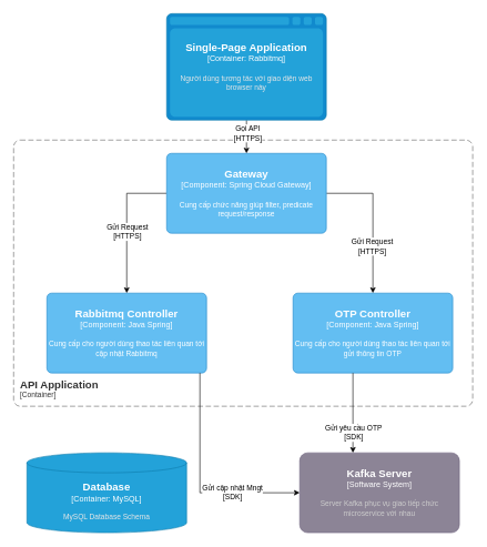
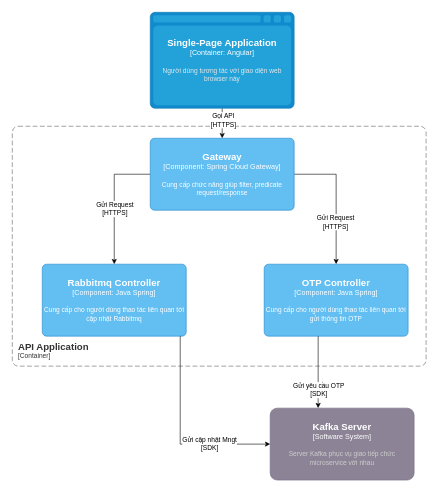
  <mxCell id="0" />
  <mxCell id="1" parent="0" />
  <mxCell id="2" value="&lt;font style=&quot;font-size: 16px&quot;&gt;&lt;b&gt;&lt;div style=&quot;text-align: left&quot;&gt;API Application&lt;/div&gt;&lt;/b&gt;&lt;/font&gt;&lt;div style=&quot;text-align: left&quot;&gt;[Container]&lt;/div&gt;" style="rounded=1;fontSize=11;whiteSpace=wrap;html=1;dashed=1;arcSize=20;fillColor=none;strokeColor=#666666;fontColor=#333333;labelBackgroundColor=none;align=left;verticalAlign=bottom;labelBorderColor=none;spacingTop=0;spacing=10;dashPattern=8 4;metaEdit=1;rotatable=0;perimeter=rectanglePerimeter;noLabel=0;labelPadding=0;allowArrows=0;connectable=0;expand=0;recursiveResize=0;editable=1;pointerEvents=0;absoluteArcSize=1;points=[[0.25,0,0],[0.5,0,0],[0.75,0,0],[1,0.25,0],[1,0.5,0],[1,0.75,0],[0.75,1,0],[0.5,1,0],[0.25,1,0],[0,0.75,0],[0,0.5,0],[0,0.25,0]];" parent="1" vertex="1"><mxGeometry x="20" y="210" width="690" height="400" as="geometry" /></mxCell>
  <mxCell id="3" style="edgeStyle=orthogonalEdgeStyle;rounded=0;orthogonalLoop=1;jettySize=auto;html=1;" parent="1" target="7" edge="1"><mxGeometry relative="1" as="geometry"><Array as="points"><mxPoint x="190" y="290" /></Array><mxPoint x="250" y="290" as="sourcePoint" /></mxGeometry></mxCell>
  <mxCell id="4" value="Gửi Request&lt;br style=&quot;border-color: var(--border-color);&quot;&gt;[HTTPS]" style="edgeLabel;html=1;align=center;verticalAlign=middle;resizable=0;points=[];" parent="3" vertex="1" connectable="0"><mxGeometry x="0.119" relative="1" as="geometry"><mxPoint as="offset" /></mxGeometry></mxCell>
  <mxCell id="5" style="edgeStyle=orthogonalEdgeStyle;rounded=0;orthogonalLoop=1;jettySize=auto;html=1;" parent="1" target="8" edge="1"><mxGeometry relative="1" as="geometry"><Array as="points"><mxPoint x="560" y="290" /></Array><mxPoint x="490" y="290" as="sourcePoint" /></mxGeometry></mxCell>
  <mxCell id="6" value="Gửi Request&lt;br style=&quot;border-color: var(--border-color);&quot;&gt;[HTTPS]" style="edgeLabel;html=1;align=center;verticalAlign=middle;resizable=0;points=[];" parent="5" vertex="1" connectable="0"><mxGeometry x="0.352" y="-2" relative="1" as="geometry"><mxPoint as="offset" /></mxGeometry></mxCell>
  <mxCell id="7" value="&lt;font style=&quot;font-size: 16px&quot;&gt;&lt;b&gt;Rabbitmq Controller&lt;/b&gt;&lt;/font&gt;&lt;div&gt;[Component: Java Spring]&lt;/div&gt;&lt;br&gt;&lt;div&gt;&lt;font style=&quot;font-size: 11px&quot;&gt;Cung cấp cho người dùng thao tác liên quan tới cập nhật Rabbitmq&lt;/font&gt;&lt;/div&gt;" style="rounded=1;whiteSpace=wrap;html=1;labelBackgroundColor=none;fillColor=#63BEF2;fontColor=#ffffff;align=center;arcSize=6;strokeColor=#2086C9;metaEdit=1;resizable=0;points=[[0.25,0,0],[0.5,0,0],[0.75,0,0],[1,0.25,0],[1,0.5,0],[1,0.75,0],[0.75,1,0],[0.5,1,0],[0.25,1,0],[0,0.75,0],[0,0.5,0],[0,0.25,0]];" parent="1" vertex="1"><mxGeometry x="70" y="440" width="240" height="120" as="geometry" /></mxCell>
  <mxCell id="8" value="&lt;font style=&quot;font-size: 16px&quot;&gt;&lt;b&gt;OTP Controller&lt;/b&gt;&lt;/font&gt;&lt;div&gt;[Component: Java Spring]&lt;/div&gt;&lt;br&gt;&lt;div&gt;&lt;font style=&quot;font-size: 11px&quot;&gt;Cung cấp cho người dùng thao tác liên quan tới gửi thông tin OTP&lt;/font&gt;&lt;/div&gt;" style="rounded=1;whiteSpace=wrap;html=1;labelBackgroundColor=none;fillColor=#63BEF2;fontColor=#ffffff;align=center;arcSize=6;strokeColor=#2086C9;metaEdit=1;resizable=0;points=[[0.25,0,0],[0.5,0,0],[0.75,0,0],[1,0.25,0],[1,0.5,0],[1,0.75,0],[0.75,1,0],[0.5,1,0],[0.25,1,0],[0,0.75,0],[0,0.5,0],[0,0.25,0]];" parent="1" vertex="1"><mxGeometry x="440" y="440" width="240" height="120" as="geometry" /></mxCell>
- <mxCell id="9" value="&lt;font style=&quot;font-size: 16px&quot;&gt;&lt;b&gt;Database&lt;/b&gt;&lt;/font&gt;&lt;div&gt;[Container:&amp;nbsp;MySQL]&lt;/div&gt;&lt;br&gt;&lt;div&gt;&lt;font style=&quot;font-size: 11px&quot;&gt;&lt;font color=&quot;#E6E6E6&quot;&gt;MySQL Database Schema&lt;/font&gt;&lt;/div&gt;" style="shape=cylinder3;size=15;whiteSpace=wrap;html=1;boundedLbl=1;rounded=0;labelBackgroundColor=none;fillColor=#23A2D9;fontSize=12;fontColor=#ffffff;align=center;strokeColor=#0E7DAD;metaEdit=1;points=[[0.5,0,0],[1,0.25,0],[1,0.5,0],[1,0.75,0],[0.5,1,0],[0,0.75,0],[0,0.5,0],[0,0.25,0]];resizable=0;" parent="1" vertex="1"><mxGeometry x="40" y="680" width="240" height="120" as="geometry" /></mxCell>
  <mxCell id="10" style="edgeStyle=orthogonalEdgeStyle;rounded=0;orthogonalLoop=1;jettySize=auto;html=1;" parent="1" source="7" target="14" edge="1"><mxGeometry relative="1" as="geometry"><Array as="points"><mxPoint x="300" y="740" /></Array><mxPoint x="-69.941" y="560" as="sourcePoint" /></mxGeometry></mxCell>
  <mxCell id="11" value="Gửi cập nhật Mngt&lt;br&gt;[SDK]" style="edgeLabel;html=1;align=center;verticalAlign=middle;resizable=0;points=[];" parent="10" vertex="1" connectable="0"><mxGeometry x="0.379" y="1" relative="1" as="geometry"><mxPoint as="offset" /></mxGeometry></mxCell>
  <mxCell id="12" style="edgeStyle=orthogonalEdgeStyle;rounded=0;orthogonalLoop=1;jettySize=auto;html=1;" parent="1" source="8" target="14" edge="1"><mxGeometry relative="1" as="geometry"><Array as="points"><mxPoint x="530" y="660" /><mxPoint x="530" y="660" /></Array><mxPoint x="920.059" y="560" as="sourcePoint" /></mxGeometry></mxCell>
  <mxCell id="13" value="Gửi yêu cầu OTP&lt;br&gt;[SDK]" style="edgeLabel;html=1;align=center;verticalAlign=middle;resizable=0;points=[];" parent="12" vertex="1" connectable="0"><mxGeometry x="0.488" relative="1" as="geometry"><mxPoint as="offset" /></mxGeometry></mxCell>
  <mxCell id="14" value="&lt;font style=&quot;font-size: 16px&quot;&gt;&lt;b&gt;Kafka Server&lt;/b&gt;&lt;/font&gt;&lt;div&gt;[Software System]&lt;/div&gt;&lt;br&gt;&lt;div&gt;&lt;font style=&quot;font-size: 11px&quot;&gt;&lt;font color=&quot;#cccccc&quot;&gt;Server Kafka phục vụ giao tiếp chức microservice với nhau&lt;/font&gt;&lt;/div&gt;" style="rounded=1;whiteSpace=wrap;html=1;labelBackgroundColor=none;fillColor=#8C8496;fontColor=#ffffff;align=center;arcSize=10;strokeColor=#736782;metaEdit=1;resizable=0;points=[[0.25,0,0],[0.5,0,0],[0.75,0,0],[1,0.25,0],[1,0.5,0],[1,0.75,0],[0.75,1,0],[0.5,1,0],[0.25,1,0],[0,0.75,0],[0,0.5,0],[0,0.25,0]];" parent="1" vertex="1"><mxGeometry x="450" y="680" width="240" height="120" as="geometry" /></mxCell>
  <mxCell id="15" style="edgeStyle=orthogonalEdgeStyle;rounded=0;orthogonalLoop=1;jettySize=auto;html=1;" parent="1" source="17" target="18" edge="1"><mxGeometry relative="1" as="geometry" /></mxCell>
  <mxCell id="16" value="Gọi API&lt;br&gt;[HTTPS]" style="edgeLabel;html=1;align=center;verticalAlign=middle;resizable=0;points=[];" parent="15" vertex="1" connectable="0"><mxGeometry x="-0.223" y="1" relative="1" as="geometry"><mxPoint as="offset" /></mxGeometry></mxCell>
- <mxCell id="17" value="&lt;font style=&quot;font-size: 16px&quot;&gt;&lt;b&gt;Single-Page Application&lt;/b&gt;&lt;/font&gt;&lt;div&gt;[Container:&amp;nbsp;Rabbitmq]&lt;/div&gt;&lt;br&gt;&lt;div&gt;&lt;font style=&quot;font-size: 11px&quot;&gt;&lt;font color=&quot;#E6E6E6&quot;&gt;Người dùng tương tác với giao diện web browser này&lt;/font&gt;&lt;/div&gt;" style="shape=mxgraph.c4.webBrowserContainer2;whiteSpace=wrap;html=1;boundedLbl=1;rounded=0;labelBackgroundColor=none;strokeColor=#118ACD;fillColor=#23A2D9;strokeColor=#118ACD;strokeColor2=#0E7DAD;fontSize=12;fontColor=#ffffff;align=center;metaEdit=1;points=[[0.5,0,0],[1,0.25,0],[1,0.5,0],[1,0.75,0],[0.5,1,0],[0,0.75,0],[0,0.5,0],[0,0.25,0]];resizable=0;" parent="1" vertex="1"><mxGeometry x="250" y="20" width="240" height="160" as="geometry" /></mxCell>
+ <mxCell id="17" value="&lt;font style=&quot;font-size: 16px&quot;&gt;&lt;b&gt;Single-Page Application&lt;/b&gt;&lt;/font&gt;&lt;div&gt;[Container:&amp;nbsp;Angular]&lt;/div&gt;&lt;br&gt;&lt;div&gt;&lt;font style=&quot;font-size: 11px&quot;&gt;&lt;font color=&quot;#E6E6E6&quot;&gt;Người dùng tương tác với giao diện web browser này&lt;/font&gt;&lt;/div&gt;" style="shape=mxgraph.c4.webBrowserContainer2;whiteSpace=wrap;html=1;boundedLbl=1;rounded=0;labelBackgroundColor=none;strokeColor=#118ACD;fillColor=#23A2D9;strokeColor=#118ACD;strokeColor2=#0E7DAD;fontSize=12;fontColor=#ffffff;align=center;metaEdit=1;points=[[0.5,0,0],[1,0.25,0],[1,0.5,0],[1,0.75,0],[0.5,1,0],[0,0.75,0],[0,0.5,0],[0,0.25,0]];resizable=0;" parent="1" vertex="1"><mxGeometry x="250" y="20" width="240" height="160" as="geometry" /></mxCell>
  <mxCell id="18" value="&lt;font style=&quot;font-size: 16px&quot;&gt;&lt;b&gt;Gateway&lt;/b&gt;&lt;/font&gt;&lt;div&gt;[Component: Spring Cloud Gateway]&lt;/div&gt;&lt;br&gt;&lt;div&gt;&lt;font style=&quot;font-size: 11px&quot;&gt;Cung cấp chức năng giúp filter, predicate request/response&lt;/font&gt;&lt;/div&gt;" style="rounded=1;whiteSpace=wrap;html=1;labelBackgroundColor=none;fillColor=#63BEF2;fontColor=#ffffff;align=center;arcSize=6;strokeColor=#2086C9;metaEdit=1;resizable=0;points=[[0.25,0,0],[0.5,0,0],[0.75,0,0],[1,0.25,0],[1,0.5,0],[1,0.75,0],[0.75,1,0],[0.5,1,0],[0.25,1,0],[0,0.75,0],[0,0.5,0],[0,0.25,0]];" parent="1" vertex="1"><mxGeometry x="250" y="230" width="240" height="120" as="geometry" /></mxCell>
